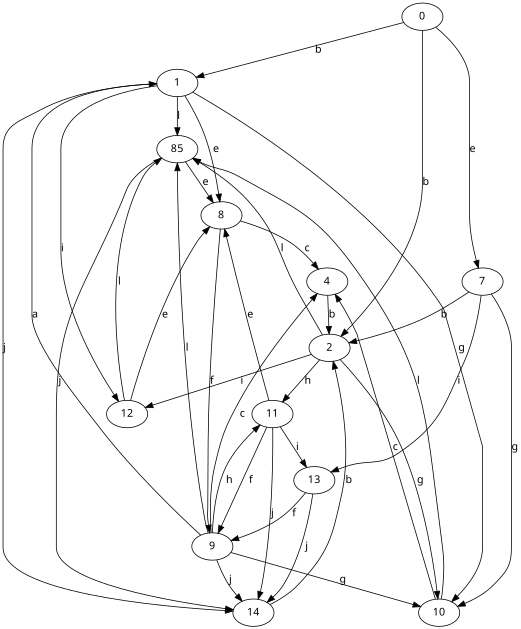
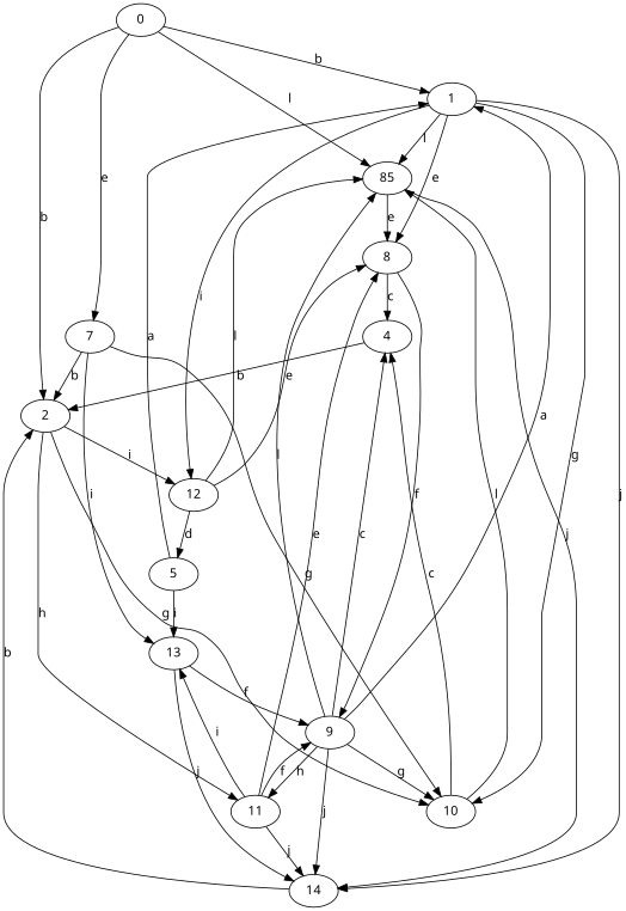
  strict digraph {
    fontname="Noto Sans"
    node [fontname="Noto Sans"]
    edge [fontname="Noto Sans"]
    0
    1
    2
    7
    n5 [label=85]
    8
    10
    12
    14
    11
    13
    4
    9
+   5
    0 -> 1 [label=b]
    0 -> 2 [label=b]
    0 -> 7 [label=e]
-   2 -> n5 [label=l]
+   0 -> n5 [label=l]
    1 -> n5 [label=l]
    1 -> 8 [label=e]
    1 -> 10 [label=g]
    1 -> 12 [label=i]
    1 -> 14 [label=j]
    2 -> 10 [label=g]
    2 -> 12 [label=i]
    2 -> 11 [label=h]
    7 -> 2 [label=b]
    7 -> 10 [label=g]
    7 -> 13 [label=i]
    n5 -> 8 [label=e]
    n5 -> 14 [label=j]
    8 -> 4 [label=c]
    8 -> 9 [label=f]
    10 -> n5 [label=l]
    10 -> 4 [label=c]
    12 -> n5 [label=l]
    12 -> 8 [label=e]
+   12 -> 5 [label=d]
    14 -> 2 [label=b]
    11 -> 8 [label=e]
    11 -> 14 [label=j]
    11 -> 13 [label=i]
    11 -> 9 [label=f]
    13 -> 14 [label=j]
    13 -> 9 [label=f]
    4 -> 2 [label=b]
    9 -> 1 [label=a]
    9 -> n5 [label=l]
    9 -> 10 [label=g]
    9 -> 14 [label=j]
    9 -> 11 [label=h]
    9 -> 4 [label=c]
+   5 -> 1 [label=a]
+   5 -> 13 [label=i]
  }
